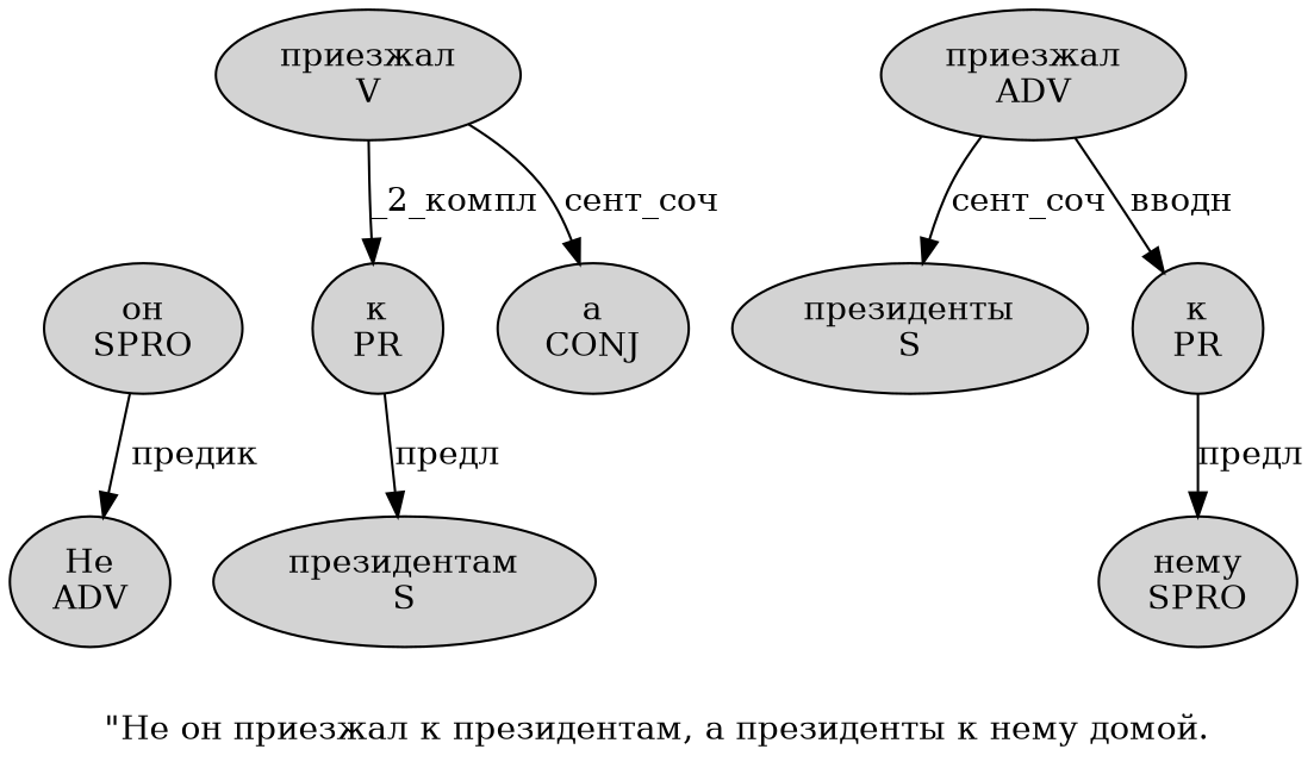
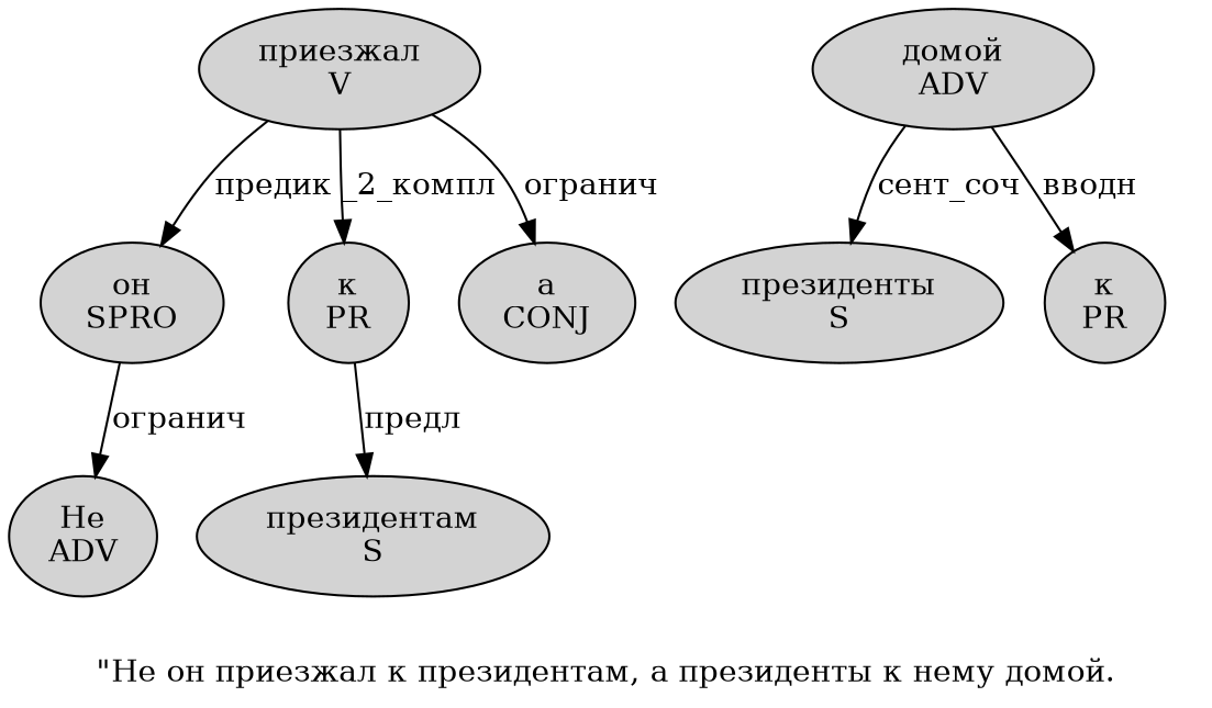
  digraph {
    label="\"Не он приезжал к президентам, а президенты к нему домой."
    node [fillcolor=lightgray penwidth=1 shape=ellipse style=filled]
    n1 [label="Не\nADV"]
    n2 [label="он\nSPRO"]
    n3 [label="приезжал\nV"]
    n4 [label="к\nPR"]
    n5 [label="а\nCONJ"]
    n6 [label="президентам\nS"]
-   n7 [label="приезжал\nADV"]
+   n7 [label="домой\nADV"]
    n8 [label="президенты\nS"]
    n9 [label="к\nPR"]
-   n10 [label="нему\nSPRO"]
-   n2 -> n1 [label="предик"]
+   n2 -> n1 [label="огранич"]
+   n3 -> n2 [label="предик"]
    n3 -> n4 [label="_2_компл"]
-   n3 -> n5 [label="сент_соч"]
+   n3 -> n5 [label="огранич"]
    n4 -> n6 [label="предл"]
    n7 -> n8 [label="сент_соч"]
    n7 -> n9 [label="вводн"]
-   n9 -> n10 [label="предл"]
  }
